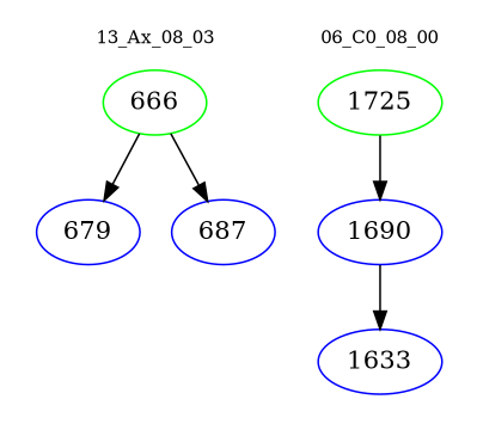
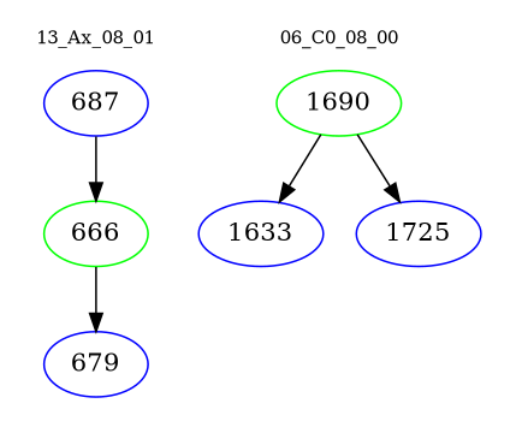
  digraph {
    node [color=blue]
    edge [color=black]
    n1 [color=green label=666]
    n2 [label=679]
    n3 [label=687]
-   n4 [label=1690]
+   n4 [color=green label=1690]
    n5 [label=1633]
-   n6 [color=green label=1725]
+   n6 [label=1725]
    subgraph cluster_1 {
      color=white
      fontsize=10
-     label="13_Ax_08_03"
+     label="13_Ax_08_01"
      n1
      n2
      n3
    }
    subgraph cluster_2 {
      color=white
      fontsize=10
      label="06_C0_08_00"
      n4
      n5
      n6
    }
    n1 -> n2
-   n1 -> n3
+   n3 -> n1
    n4 -> n5
-   n6 -> n4
+   n4 -> n6
  }
